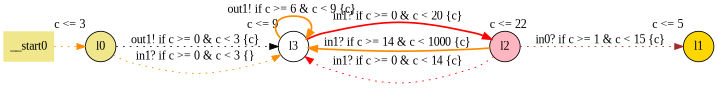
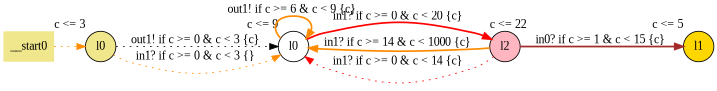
  digraph {
    fontname="Liberation Serif"
    rankdir=LR
    node [fillcolor=khaki fontname="Liberation Serif" shape=circle style=filled margin=0]
    edge [color=darkorange fontname="Liberation Serif" style=dotted]
    __start0 [shape=none margin=""]
    n2 [label=l0 xlabel="c <= 3"]
-   n3 [fillcolor=white label=l3 xlabel="c <= 9"]
+   n3 [fillcolor=white label=l0 xlabel="c <= 9"]
    n4 [fillcolor=lightpink label=l2 xlabel="c <= 22"]
    n5 [fillcolor=gold label=l1 xlabel="c <= 5"]
    __start0 -> n2
    n2 -> n3 [color=black label="out1! if c >= 0 & c < 3 {c} "]
    n2 -> n3 [label="in1? if c >= 0 & c < 3 {} "]
    n3 -> n3 [label="out1! if c >= 6 & c < 9 {c} " style=bold]
    n3 -> n4 [color=red label="in1? if c >= 0 & c < 20 {c} " style=bold]
    n4 -> n3 [label="in1? if c >= 14 & c < 1000 {c} " style=bold]
    n4 -> n3 [color=red label="in1? if c >= 0 & c < 14 {c} "]
-   n4 -> n5 [color=brown label="in0? if c >= 1 & c < 15 {c} "]
+   n4 -> n5 [color=brown label="in0? if c >= 1 & c < 15 {c} " style=bold]
  }
